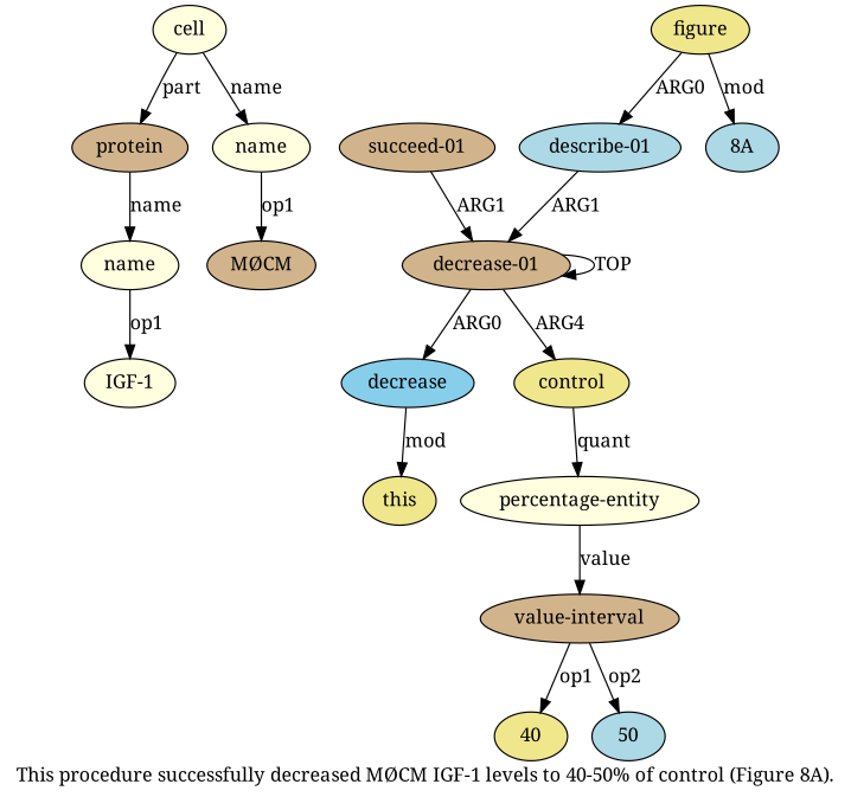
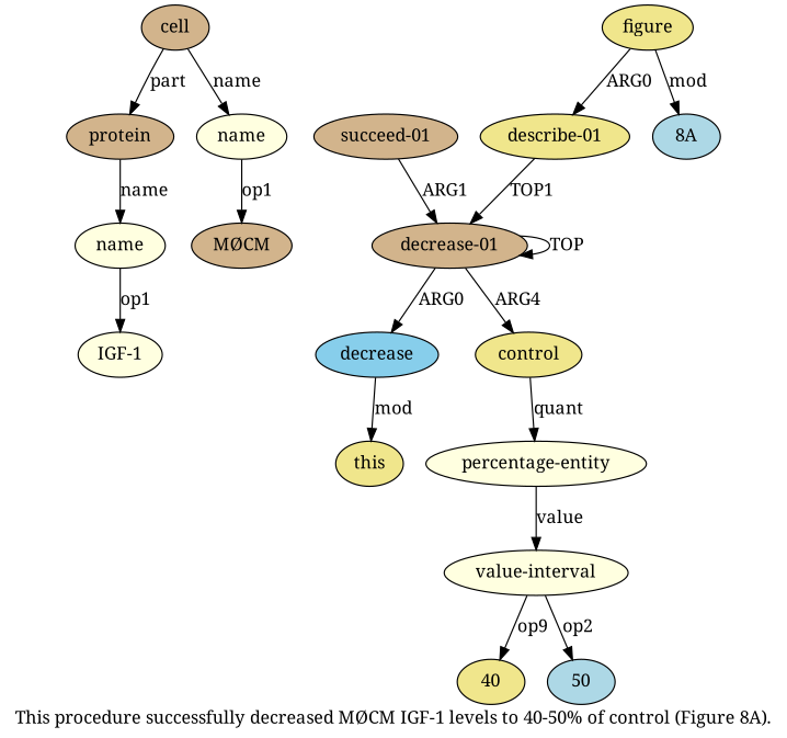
  digraph {
    fontname="Noto Serif"
    label="This procedure successfully decreased MØCM IGF-1 levels to 40-50% of control (Figure 8A)."
    node [color=black fillcolor=tan fontname="Noto Serif" gold_ind=-1 gold_label=name style=filled test_ind=-1 test_label=name]
    edge [color=black fontname="Noto Serif" gold_label=op1 test_label=op1]
    n1 [gold_label="MØCM" label="MØCM" test_label="MØCM"]
-   n2 [fillcolor=lightblue gold_ind=11 gold_label="describe-01" label="describe-01" test_ind=11 test_label="describe-01"]
+   n2 [fillcolor=khaki gold_ind=11 gold_label="describe-01" label="describe-01" test_ind=11 test_label="describe-01"]
    n3 [gold_ind=0 gold_label="decrease-01" label="decrease-01" test_ind=0 test_label="decrease-01"]
    n4 [fillcolor=khaki gold_ind=12 gold_label=figure label=figure test_ind=12 test_label=figure]
    n5 [fillcolor=lightblue gold_label="8A" label="8A" test_label="8A"]
    n6 [fillcolor=skyblue gold_ind=1 gold_label=procedure label=decrease test_ind=1 test_label=procedure]
    n7 [fillcolor=khaki gold_ind=8 gold_label=control label=control test_ind=8 test_label=control]
    n8 [fillcolor=khaki gold_ind=2 gold_label=this label=this test_ind=2 test_label=this]
    n9 [fillcolor=lightyellow gold_ind=9 gold_label="percentage-entity" label="percentage-entity" test_ind=9 test_label="percentage-entity"]
-   n10 [gold_ind=10 gold_label="value-interval" label="value-interval" test_ind=10 test_label="value-interval"]
+   n10 [fillcolor=lightyellow gold_ind=10 gold_label="value-interval" label="value-interval" test_ind=10 test_label="value-interval"]
    n11 [fillcolor=khaki gold_label=40 label=40 test_label=40]
    n12 [fillcolor=lightblue gold_label=50 label=50 test_label=50]
    n13 [gold_ind=13 gold_label="succeed-01" label="succeed-01" test_ind=13 test_label="succeed-01"]
    n14 [fillcolor=lightyellow gold_ind=5 label=name test_ind=5]
    n15 [fillcolor=lightyellow gold_label="IGF-1" label="IGF-1" test_label="IGF-1"]
    n16 [gold_ind=4 gold_label=protein label=protein test_ind=4 test_label=protein]
    n17 [fillcolor=lightyellow gold_ind=7 label=name test_ind=7]
-   n18 [fillcolor=lightyellow gold_ind=6 gold_label=cell label=cell test_ind=6 test_label=cell]
-   n2 -> n3 [gold_label=ARG1 label=ARG1 test_label=ARG1]
+   n18 [gold_ind=6 gold_label=cell label=cell test_ind=6 test_label=cell]
+   n2 -> n3 [gold_label=ARG1 label=TOP1 test_label=ARG1]
    n3 -> n3 [gold_label=TOP label=TOP test_label=TOP]
    n3 -> n6 [gold_label=ARG0 label=ARG0 test_label=ARG0]
    n3 -> n7 [gold_label=ARG4 label=ARG4 test_label=ARG4]
    n4 -> n2 [gold_label=ARG0 label=ARG0 test_label=ARG0]
    n4 -> n5 [gold_label=mod label=mod test_label=mod]
    n6 -> n8 [gold_label=mod label=mod test_label=mod]
    n7 -> n9 [gold_label=quant label=quant test_label=quant]
    n9 -> n10 [gold_label=value label=value test_label=value]
-   n10 -> n11 [label=op1]
+   n10 -> n11 [label=op9]
    n10 -> n12 [gold_label=op2 label=op2 test_label=op2]
    n13 -> n3 [gold_label=ARG1 label=ARG1 test_label=ARG1]
    n14 -> n15 [label=op1]
    n16 -> n14 [gold_label=name label=name test_label=name]
    n17 -> n1 [label=op1]
    n18 -> n16 [gold_label=part label=part test_label=part]
    n18 -> n17 [gold_label=name label=name test_label=name]
  }
